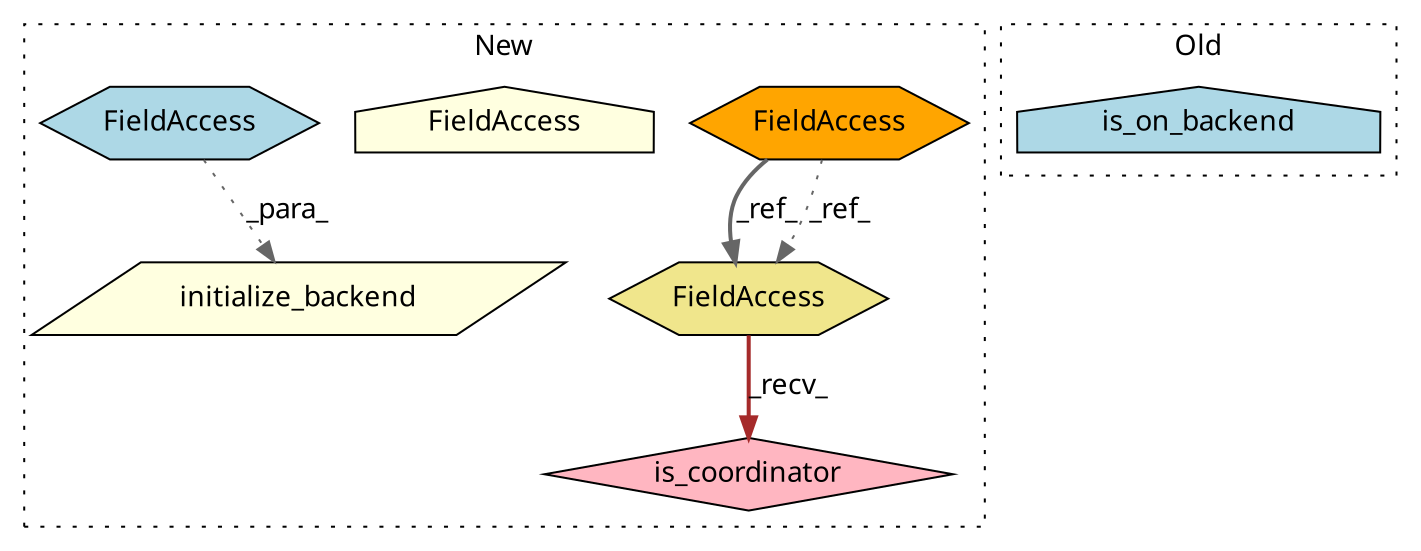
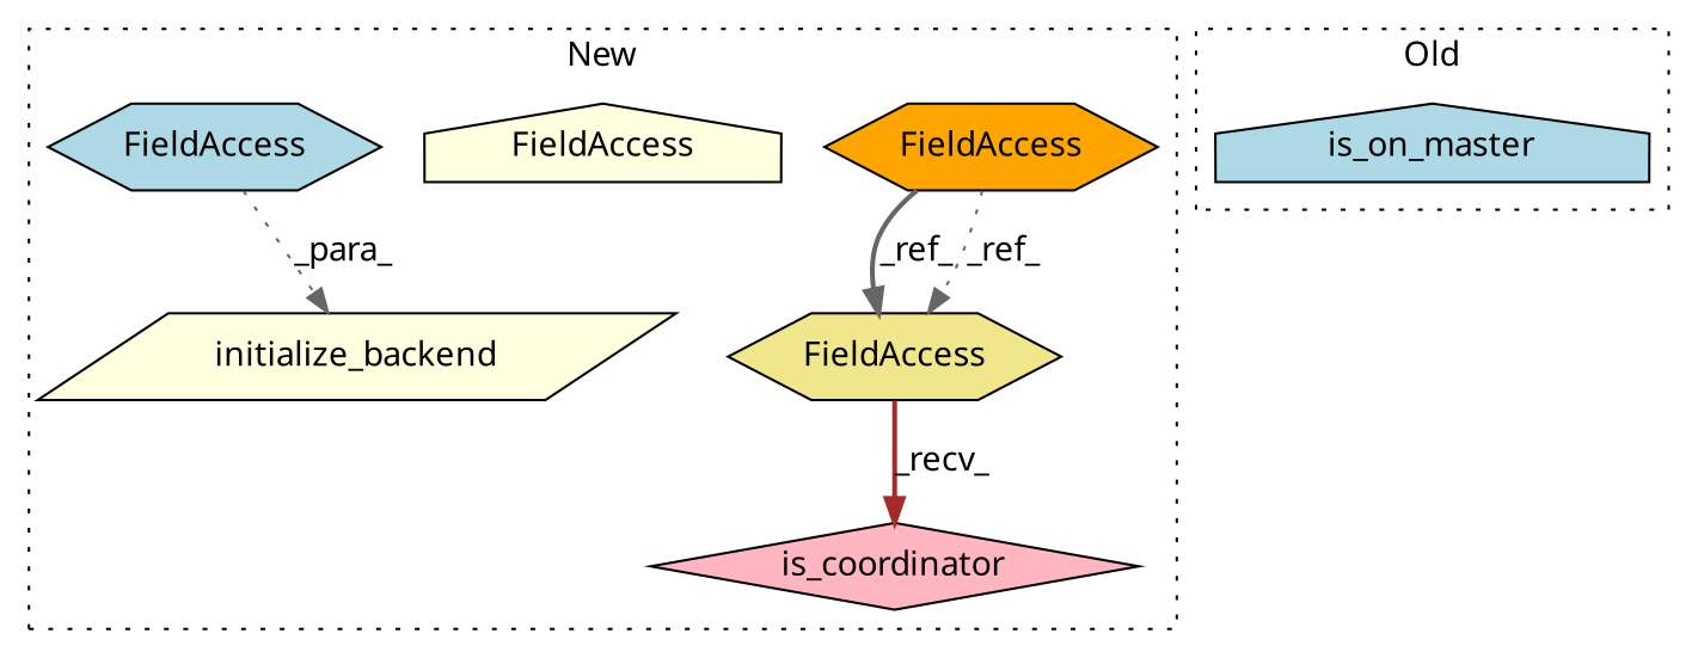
  digraph {
    fontname="Noto Sans"
    node [a=22 fillcolor=lightyellow fontname="Noto Sans" l=12 s=6633 shape=hexagon style=filled]
    edge [color=gray40 fontname="Noto Sans" style=bold]
    n1 [a=32 fillcolor=lightpink l=16 label=is_coordinator s=6646 shape=diamond]
    n2 [fillcolor=orange label=FieldAccess s=6578]
    n3 [label=FieldAccess shape=house]
    n4 [a=32 l="19,1" label=initialize_backend s="6591,6622" shape=parallelogram]
    n5 [fillcolor=lightblue label=FieldAccess s=6610]
    n6 [fillcolor=khaki label=FieldAccess]
-   n7 [a=32 fillcolor=lightblue l=14 label=is_on_backend s=6509 shape=house]
+   n7 [a=32 fillcolor=lightblue l=14 label=is_on_master s=6509 shape=house]
    subgraph cluster_1 {
      label=New
      style=dotted
      n1
      n2
      n3
      n4
      n5
      n6
    }
    subgraph cluster_2 {
      label=Old
      style=dotted
      n7
    }
    n2 -> n6 [label=_ref_]
    n2 -> n6 [label=_ref_ style=dotted]
    n5 -> n4 [label=_para_ style=dotted]
    n6 -> n1 [color=brown label=_recv_]
  }
